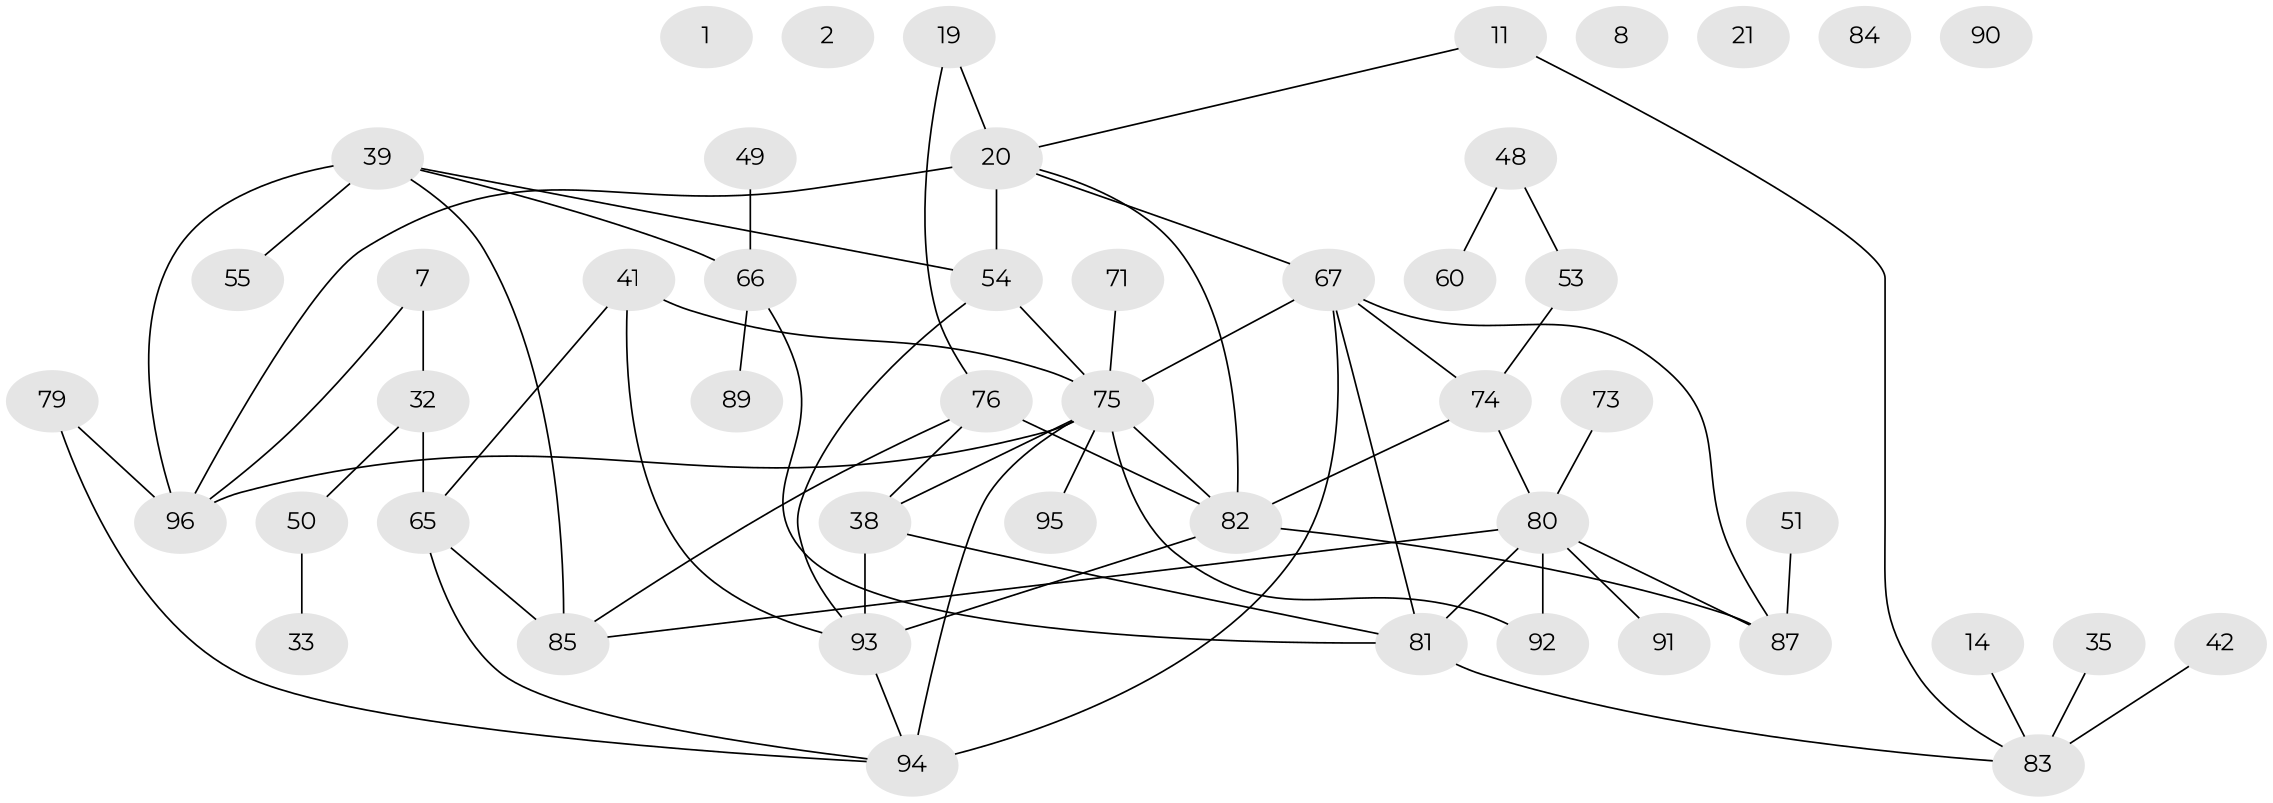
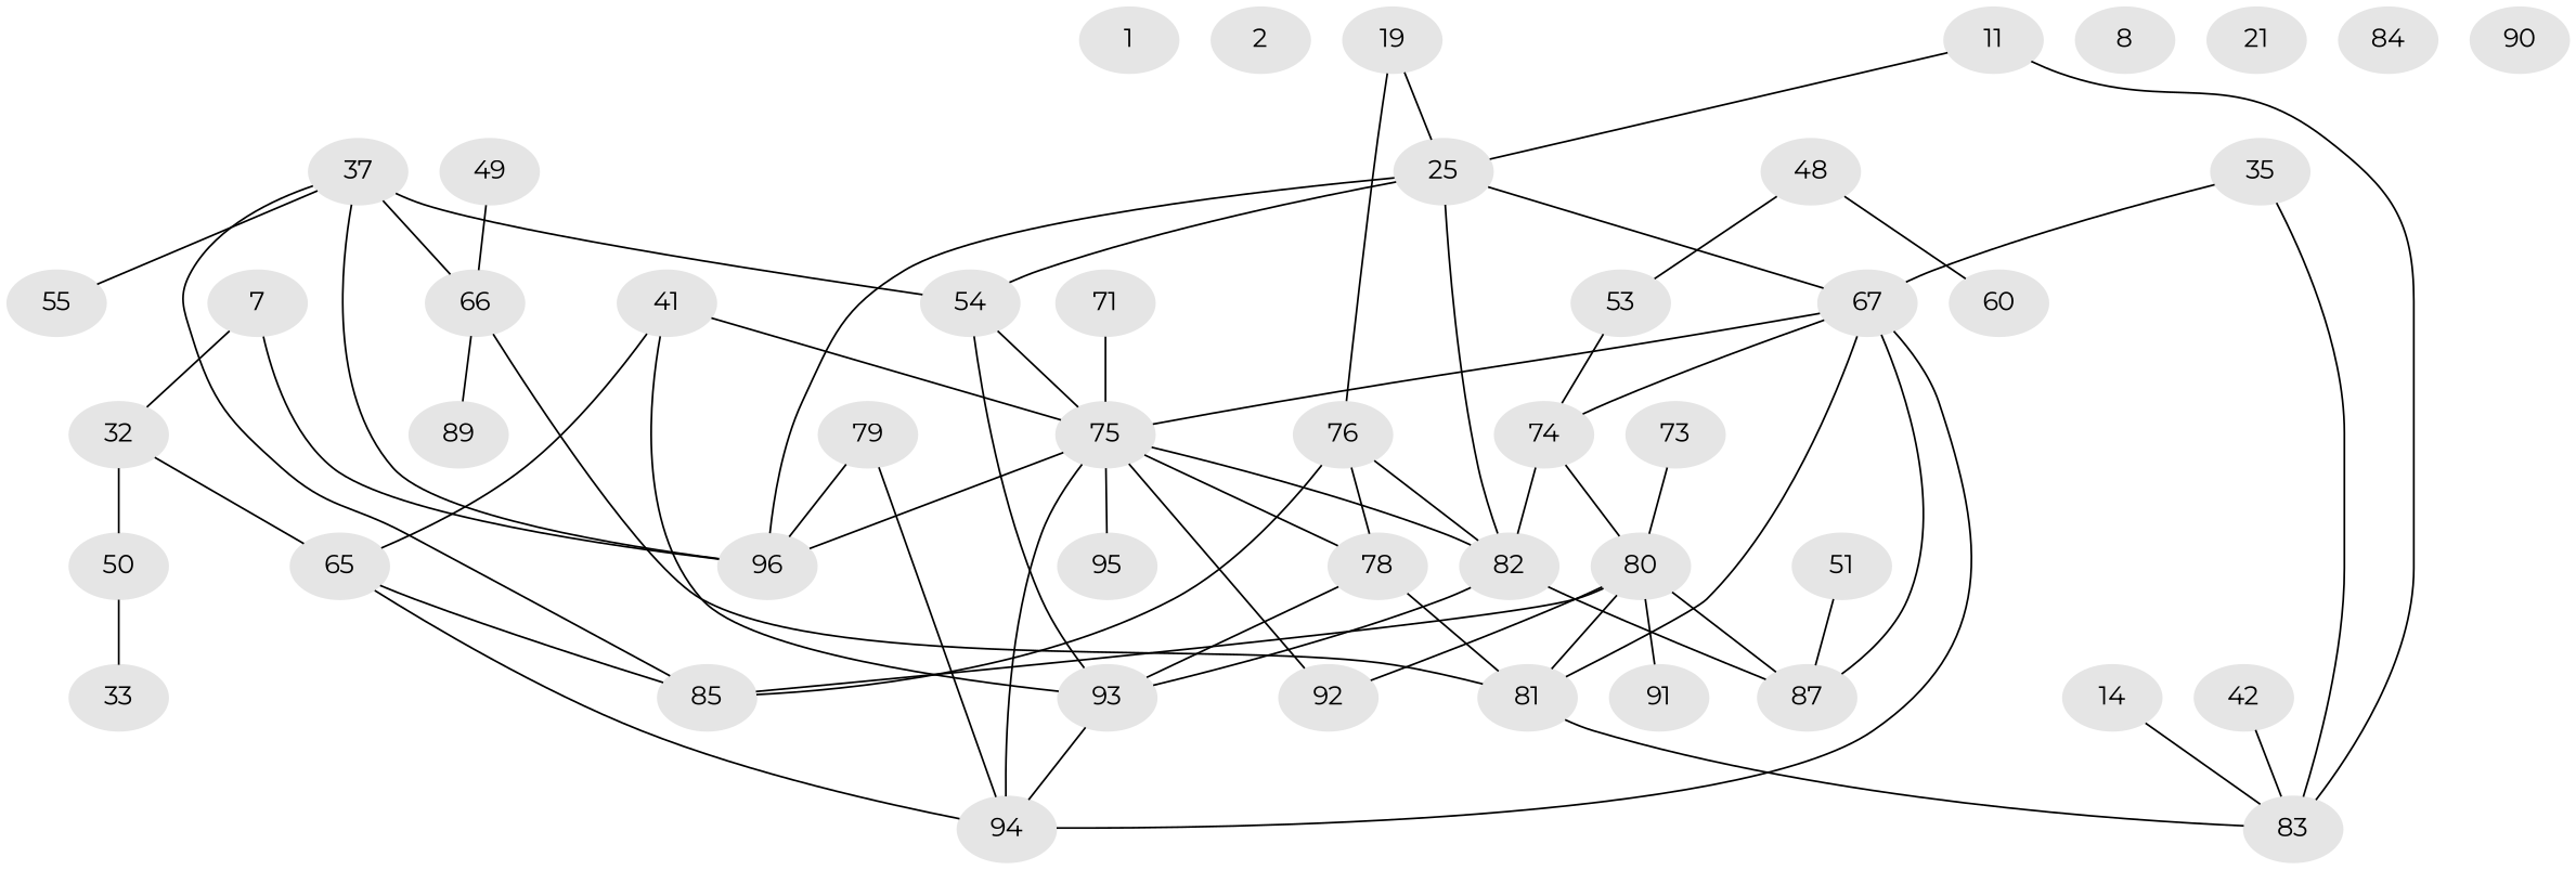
  graph {
    fontname=Montserrat
    node [color=gray90 fontname=Montserrat style=filled]
    edge [fontname=Montserrat]
    1
    2
    32 [super="+10+5"]
    50
    65
    7
    96 [super="+17+88+86"]
    8
    11
-   20
+   20 [label=25]
    83 [super="+28"]
    54
    67 [super="+27+31+45"]
    82 [super="+36+68"]
    14
    19
    76 [super="+57"]
    85 [super="+69"]
-   78 [super="+64" label=38]
+   78 [super="+64"]
    75 [super="+72"]
    93
    87 [super="+23+6"]
    74 [super="+25+18"]
    94 [super="+70"]
    81 [super="+12"]
    21
    n27 [label=33]
    35
-   39 [super="+34"]
+   39 [super="+34" label=37]
    55
    66 [super="+13+37+59+24"]
    89
    42
    48
    53
    60 [super="+47"]
    49
    51
    80 [super="+3+30+38"]
    92
    95
    n42 [label=41]
    71
    91
    73
    79
    84
    90
    32 -- 50 [weight=2]
    32 -- 65
    50 -- n27
    65 -- 85
    65 -- 94 [weight=2]
    7 -- 32
    7 -- 96
    11 -- 20
    11 -- 83
    20 -- 96 [weight=2]
    20 -- 54
    20 -- 67
    20 -- 82
    54 -- 75 [weight=2]
    54 -- 93
    67 -- 75
    67 -- 87
    67 -- 74
    67 -- 94 [weight=2]
    67 -- 81
    82 -- 93
    82 -- 87
    14 -- 83
    19 -- 20
    19 -- 76
    76 -- 82 [weight=2]
    76 -- 85
    76 -- 78
    78 -- 93
    78 -- 81
    75 -- 96
    75 -- 82 [weight=2]
    75 -- 78
    75 -- 94 [weight=2]
    75 -- 92
    75 -- 95
    93 -- 94
    74 -- 82
    74 -- 80
    81 -- 83
    35 -- 83 [weight=2]
+   35 -- 67 [weight=2]
    39 -- 96 [weight=2]
    39 -- 54 [weight=2]
    39 -- 85
    39 -- 55 [weight=2]
    39 -- 66
    66 -- 81
    66 -- 89
    42 -- 83
    48 -- 53
    48 -- 60
    53 -- 74
    49 -- 66
    51 -- 87
    80 -- 85
    80 -- 87
    80 -- 81
    80 -- 92
    80 -- 91
    n42 -- 65
    n42 -- 75
    n42 -- 93
    71 -- 75
    73 -- 80
    79 -- 96
    79 -- 94
  }
